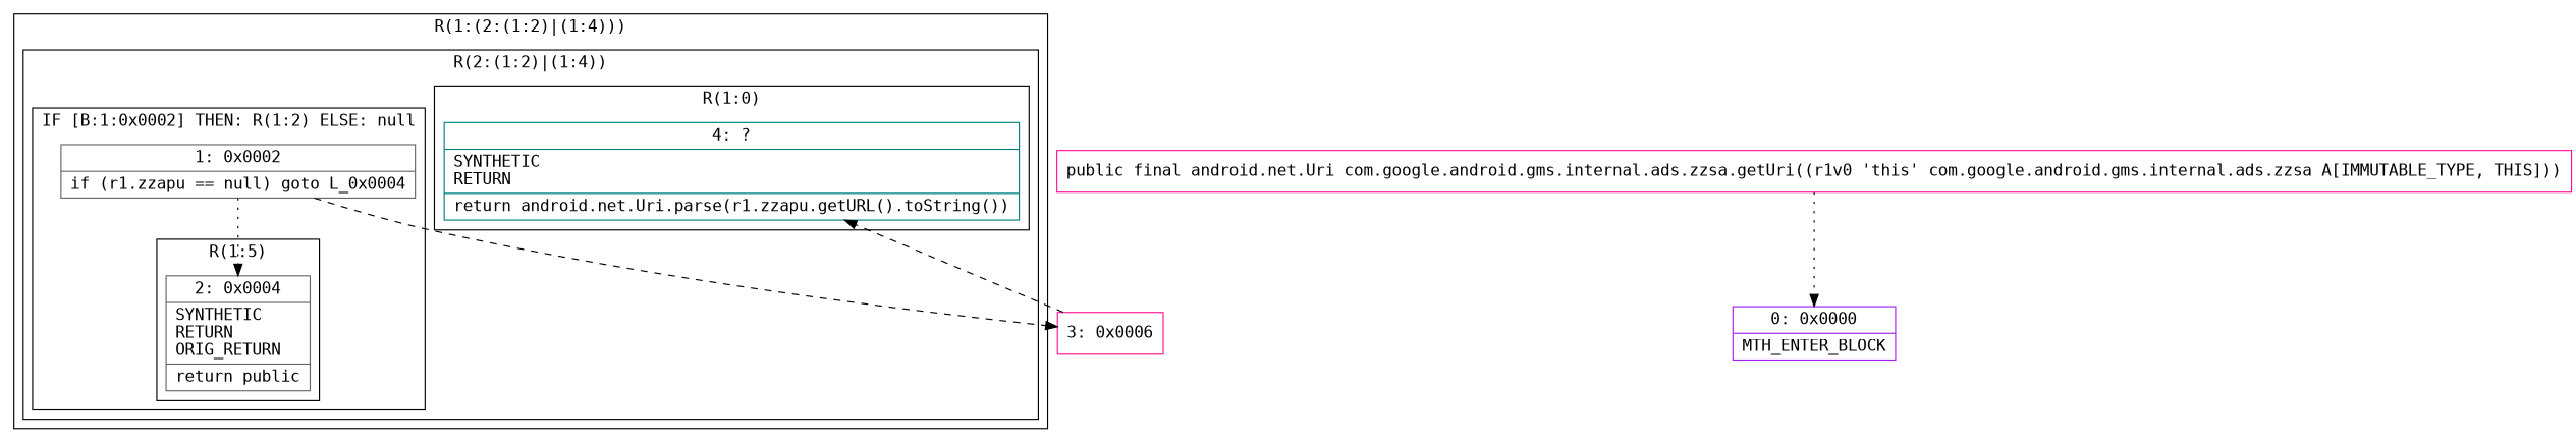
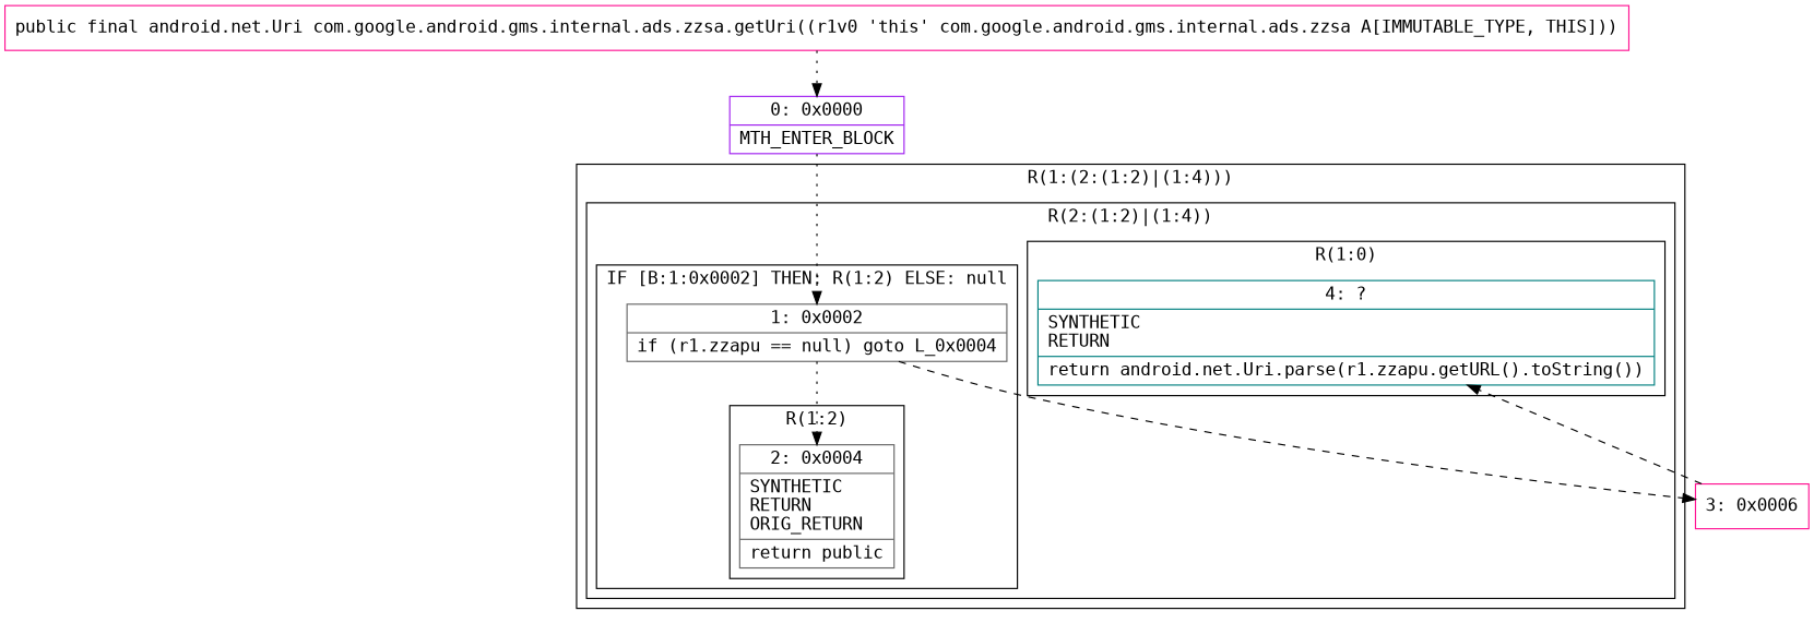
  digraph {
    fontname="DejaVu Sans Mono"
    node [color=gray40 fontname="DejaVu Sans Mono" shape=record]
    edge [fontname="DejaVu Sans Mono" style=dotted]
    n1 [label="{2\:\ 0x0004|SYNTHETIC\lRETURN\lORIG_RETURN\l|return public\l}"]
    n2 [label="{1\:\ 0x0002|if (r1.zzapu == null) goto L_0x0004\l}"]
    n3 [color=teal label="{4\:\ ?|SYNTHETIC\lRETURN\l|return android.net.Uri.parse(r1.zzapu.getURL().toString())\l}"]
    n4 [color=deeppink label="{3\:\ 0x0006}"]
    n5 [color=purple label="{0\:\ 0x0000|MTH_ENTER_BLOCK\l}"]
    n6 [color=deeppink label="{public final android.net.Uri com.google.android.gms.internal.ads.zzsa.getUri((r1v0 'this' com.google.android.gms.internal.ads.zzsa A[IMMUTABLE_TYPE, THIS])) }"]
    subgraph cluster_1 {
      label="R(1:(2:(1:2)|(1:4)))"
      subgraph cluster_2 {
        label="R(2:(1:2)|(1:4))"
        subgraph cluster_3 {
          label="IF [B:1:0x0002] THEN: R(1:2) ELSE: null"
          n2
          subgraph cluster_4 {
-           label="R(1:5)"
+           label="R(1:2)"
            n1
          }
        }
        subgraph cluster_5 {
          label="R(1:0)"
          n3
        }
      }
    }
    n2 -> n1
    n2 -> n4 [style=dashed]
    n4 -> n3 [style=dashed]
+   n5 -> n2
    n6 -> n5
  }
